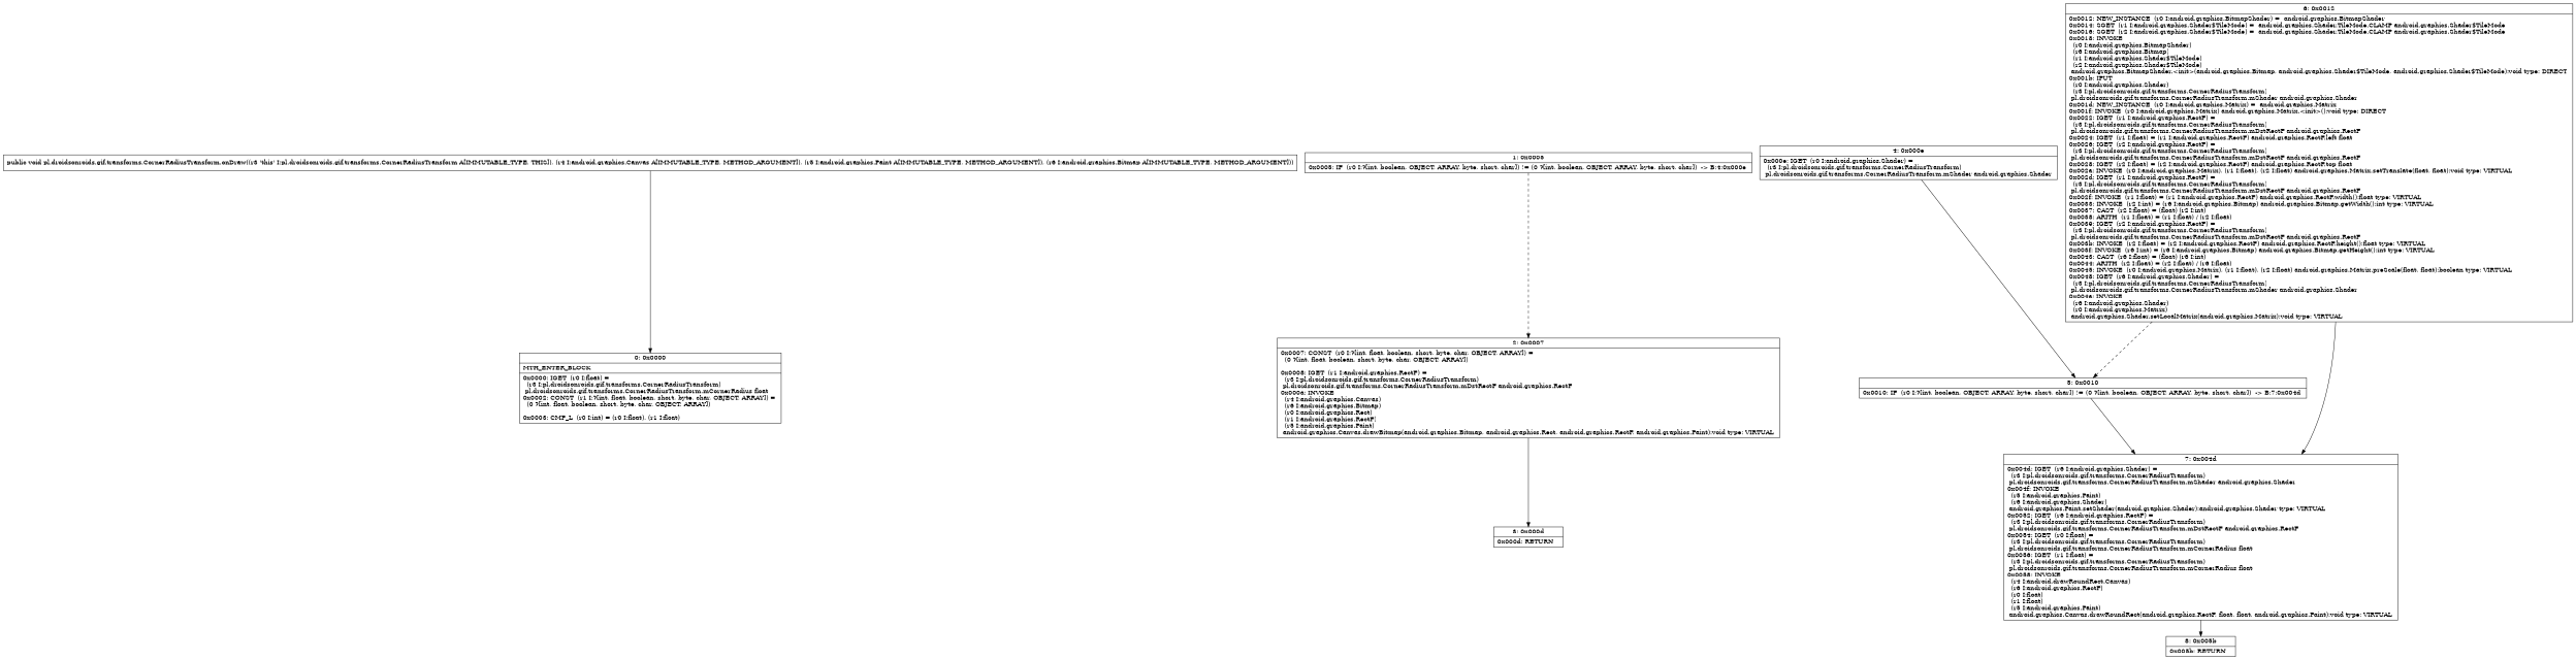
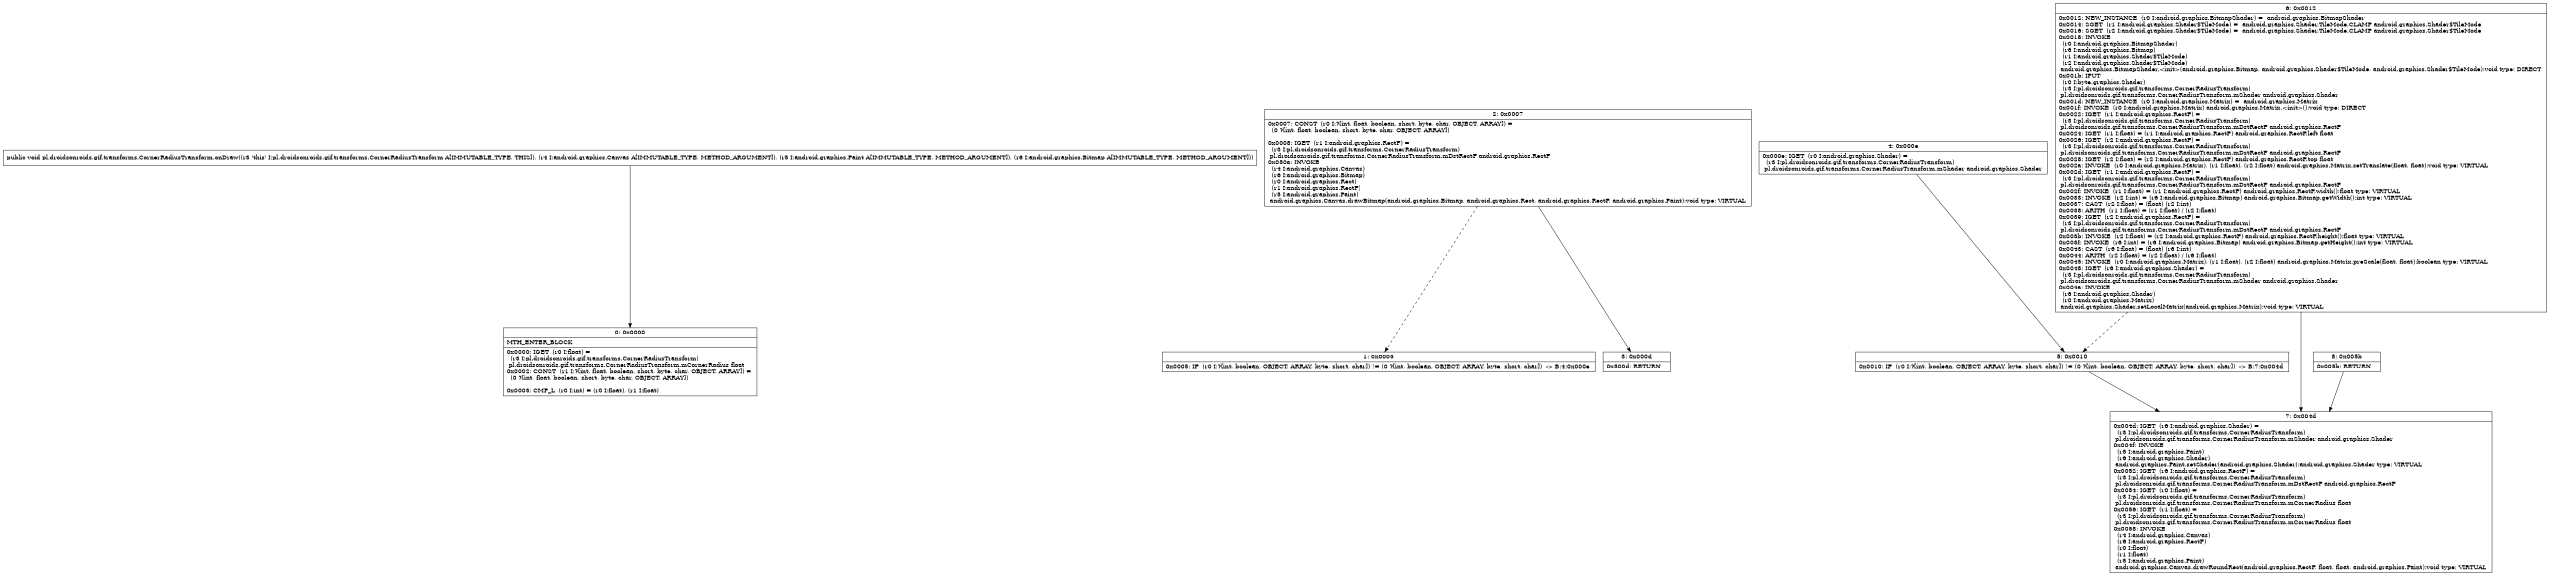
  digraph {
    node [shape=record]
    n1 [label="{0\:\ 0x0000|MTH_ENTER_BLOCK\l|0x0000: IGET  (r0 I:float) = \l  (r3 I:pl.droidsonroids.gif.transforms.CornerRadiusTransform)\l pl.droidsonroids.gif.transforms.CornerRadiusTransform.mCornerRadius float \l0x0002: CONST  (r1 I:?[int, float, boolean, short, byte, char, OBJECT, ARRAY]) = \l  (0 ?[int, float, boolean, short, byte, char, OBJECT, ARRAY])\l \l0x0003: CMP_L  (r0 I:int) = (r0 I:float), (r1 I:float) \l}"]
    n2 [label="{1\:\ 0x0005|0x0005: IF  (r0 I:?[int, boolean, OBJECT, ARRAY, byte, short, char]) != (0 ?[int, boolean, OBJECT, ARRAY, byte, short, char])  \-\> B:4:0x000e \l}"]
-   n3 [label="{2\:\ 0x0007|0x0007: CONST  (r0 I:?[int, float, boolean, short, byte, char, OBJECT, ARRAY]) = \l  (0 ?[int, float, boolean, short, byte, char, OBJECT, ARRAY])\l \l0x0008: IGET  (r1 I:android.graphics.RectF) = \l  (r3 I:pl.droidsonroids.gif.transforms.CornerRadiusTransform)\l pl.droidsonroids.gif.transforms.CornerRadiusTransform.mDstRectF android.graphics.RectF \l0x000a: INVOKE  \l  (r4 I:android.graphics.Canvas)\l  (r6 I:android.graphics.Bitmap)\l  (r0 I:android.graphics.Rect)\l  (r1 I:android.graphics.RectF)\l  (r5 I:android.graphics.Paint)\l android.graphics.Canvas.drawBitmap(android.graphics.Bitmap, android.graphics.Rect, android.graphics.RectF, android.graphics.Paint):void type: VIRTUAL \l}"]
-   n4 [label="{3\:\ 0x000d|0x000d: RETURN   \l}"]
+   n3 [label="{2\:\ 0x0007|0x0007: CONST  (r0 I:?[int, float, boolean, short, byte, char, OBJECT, ARRAY]) = \l  (0 ?[int, float, boolean, short, byte, char, OBJECT, ARRAY])\l \l0x0008: IGET  (r1 I:android.graphics.RectF) = \l  (r3 I:pl.droidsonroids.gif.transforms.CornerRadiusTransform)\l pl.droidsonroids.gif.transforms.CornerRadiusTransform.mDstRectF android.graphics.RectF \l0x050a: INVOKE  \l  (r4 I:android.graphics.Canvas)\l  (r6 I:android.graphics.Bitmap)\l  (r0 I:android.graphics.Rect)\l  (r1 I:android.graphics.RectF)\l  (r5 I:android.graphics.Paint)\l android.graphics.Canvas.drawBitmap(android.graphics.Bitmap, android.graphics.Rect, android.graphics.RectF, android.graphics.Paint):void type: VIRTUAL \l}"]
+   n4 [label="{3\:\ 0x000d|0x500d: RETURN   \l}"]
    n5 [label="{4\:\ 0x000e|0x000e: IGET  (r0 I:android.graphics.Shader) = \l  (r3 I:pl.droidsonroids.gif.transforms.CornerRadiusTransform)\l pl.droidsonroids.gif.transforms.CornerRadiusTransform.mShader android.graphics.Shader \l}"]
    n6 [label="{5\:\ 0x0010|0x0010: IF  (r0 I:?[int, boolean, OBJECT, ARRAY, byte, short, char]) != (0 ?[int, boolean, OBJECT, ARRAY, byte, short, char])  \-\> B:7:0x004d \l}"]
-   n7 [label="{7\:\ 0x004d|0x004d: IGET  (r6 I:android.graphics.Shader) = \l  (r3 I:pl.droidsonroids.gif.transforms.CornerRadiusTransform)\l pl.droidsonroids.gif.transforms.CornerRadiusTransform.mShader android.graphics.Shader \l0x004f: INVOKE  \l  (r5 I:android.graphics.Paint)\l  (r6 I:android.graphics.Shader)\l android.graphics.Paint.setShader(android.graphics.Shader):android.graphics.Shader type: VIRTUAL \l0x0052: IGET  (r6 I:android.graphics.RectF) = \l  (r3 I:pl.droidsonroids.gif.transforms.CornerRadiusTransform)\l pl.droidsonroids.gif.transforms.CornerRadiusTransform.mDstRectF android.graphics.RectF \l0x0054: IGET  (r0 I:float) = \l  (r3 I:pl.droidsonroids.gif.transforms.CornerRadiusTransform)\l pl.droidsonroids.gif.transforms.CornerRadiusTransform.mCornerRadius float \l0x0056: IGET  (r1 I:float) = \l  (r3 I:pl.droidsonroids.gif.transforms.CornerRadiusTransform)\l pl.droidsonroids.gif.transforms.CornerRadiusTransform.mCornerRadius float \l0x0058: INVOKE  \l  (r4 I:android.drawRoundRect.Canvas)\l  (r6 I:android.graphics.RectF)\l  (r0 I:float)\l  (r1 I:float)\l  (r5 I:android.graphics.Paint)\l android.graphics.Canvas.drawRoundRect(android.graphics.RectF, float, float, android.graphics.Paint):void type: VIRTUAL \l}"]
-   n8 [label="{6\:\ 0x0012|0x0012: NEW_INSTANCE  (r0 I:android.graphics.BitmapShader) =  android.graphics.BitmapShader \l0x0014: SGET  (r1 I:android.graphics.Shader$TileMode) =  android.graphics.Shader.TileMode.CLAMP android.graphics.Shader$TileMode \l0x0016: SGET  (r2 I:android.graphics.Shader$TileMode) =  android.graphics.Shader.TileMode.CLAMP android.graphics.Shader$TileMode \l0x0018: INVOKE  \l  (r0 I:android.graphics.BitmapShader)\l  (r6 I:android.graphics.Bitmap)\l  (r1 I:android.graphics.Shader$TileMode)\l  (r2 I:android.graphics.Shader$TileMode)\l android.graphics.BitmapShader.\<init\>(android.graphics.Bitmap, android.graphics.Shader$TileMode, android.graphics.Shader$TileMode):void type: DIRECT \l0x001b: IPUT  \l  (r0 I:android.graphics.Shader)\l  (r3 I:pl.droidsonroids.gif.transforms.CornerRadiusTransform)\l pl.droidsonroids.gif.transforms.CornerRadiusTransform.mShader android.graphics.Shader \l0x001d: NEW_INSTANCE  (r0 I:android.graphics.Matrix) =  android.graphics.Matrix \l0x001f: INVOKE  (r0 I:android.graphics.Matrix) android.graphics.Matrix.\<init\>():void type: DIRECT \l0x0022: IGET  (r1 I:android.graphics.RectF) = \l  (r3 I:pl.droidsonroids.gif.transforms.CornerRadiusTransform)\l pl.droidsonroids.gif.transforms.CornerRadiusTransform.mDstRectF android.graphics.RectF \l0x0024: IGET  (r1 I:float) = (r1 I:android.graphics.RectF) android.graphics.RectF.left float \l0x0026: IGET  (r2 I:android.graphics.RectF) = \l  (r3 I:pl.droidsonroids.gif.transforms.CornerRadiusTransform)\l pl.droidsonroids.gif.transforms.CornerRadiusTransform.mDstRectF android.graphics.RectF \l0x0028: IGET  (r2 I:float) = (r2 I:android.graphics.RectF) android.graphics.RectF.top float \l0x002a: INVOKE  (r0 I:android.graphics.Matrix), (r1 I:float), (r2 I:float) android.graphics.Matrix.setTranslate(float, float):void type: VIRTUAL \l0x002d: IGET  (r1 I:android.graphics.RectF) = \l  (r3 I:pl.droidsonroids.gif.transforms.CornerRadiusTransform)\l pl.droidsonroids.gif.transforms.CornerRadiusTransform.mDstRectF android.graphics.RectF \l0x002f: INVOKE  (r1 I:float) = (r1 I:android.graphics.RectF) android.graphics.RectF.width():float type: VIRTUAL \l0x0033: INVOKE  (r2 I:int) = (r6 I:android.graphics.Bitmap) android.graphics.Bitmap.getWidth():int type: VIRTUAL \l0x0037: CAST  (r2 I:float) = (float) (r2 I:int) \l0x0038: ARITH  (r1 I:float) = (r1 I:float) \/ (r2 I:float) \l0x0039: IGET  (r2 I:android.graphics.RectF) = \l  (r3 I:pl.droidsonroids.gif.transforms.CornerRadiusTransform)\l pl.droidsonroids.gif.transforms.CornerRadiusTransform.mDstRectF android.graphics.RectF \l0x003b: INVOKE  (r2 I:float) = (r2 I:android.graphics.RectF) android.graphics.RectF.height():float type: VIRTUAL \l0x003f: INVOKE  (r6 I:int) = (r6 I:android.graphics.Bitmap) android.graphics.Bitmap.getHeight():int type: VIRTUAL \l0x0043: CAST  (r6 I:float) = (float) (r6 I:int) \l0x0044: ARITH  (r2 I:float) = (r2 I:float) \/ (r6 I:float) \l0x0045: INVOKE  (r0 I:android.graphics.Matrix), (r1 I:float), (r2 I:float) android.graphics.Matrix.preScale(float, float):boolean type: VIRTUAL \l0x0048: IGET  (r6 I:android.graphics.Shader) = \l  (r3 I:pl.droidsonroids.gif.transforms.CornerRadiusTransform)\l pl.droidsonroids.gif.transforms.CornerRadiusTransform.mShader android.graphics.Shader \l0x004a: INVOKE  \l  (r6 I:android.graphics.Shader)\l  (r0 I:android.graphics.Matrix)\l android.graphics.Shader.setLocalMatrix(android.graphics.Matrix):void type: VIRTUAL \l}"]
+   n7 [label="{7\:\ 0x004d|0x004d: IGET  (r6 I:android.graphics.Shader) = \l  (r3 I:pl.droidsonroids.gif.transforms.CornerRadiusTransform)\l pl.droidsonroids.gif.transforms.CornerRadiusTransform.mShader android.graphics.Shader \l0x004f: INVOKE  \l  (r5 I:android.graphics.Paint)\l  (r6 I:android.graphics.Shader)\l android.graphics.Paint.setShader(android.graphics.Shader):android.graphics.Shader type: VIRTUAL \l0x0052: IGET  (r6 I:android.graphics.RectF) = \l  (r3 I:pl.droidsonroids.gif.transforms.CornerRadiusTransform)\l pl.droidsonroids.gif.transforms.CornerRadiusTransform.mDstRectF android.graphics.RectF \l0x0054: IGET  (r0 I:float) = \l  (r3 I:pl.droidsonroids.gif.transforms.CornerRadiusTransform)\l pl.droidsonroids.gif.transforms.CornerRadiusTransform.mCornerRadius float \l0x0056: IGET  (r1 I:float) = \l  (r3 I:pl.droidsonroids.gif.transforms.CornerRadiusTransform)\l pl.droidsonroids.gif.transforms.CornerRadiusTransform.mCornerRadius float \l0x0058: INVOKE  \l  (r4 I:android.graphics.Canvas)\l  (r6 I:android.graphics.RectF)\l  (r0 I:float)\l  (r1 I:float)\l  (r5 I:android.graphics.Paint)\l android.graphics.Canvas.drawRoundRect(android.graphics.RectF, float, float, android.graphics.Paint):void type: VIRTUAL \l}"]
+   n8 [label="{6\:\ 0x0012|0x0012: NEW_INSTANCE  (r0 I:android.graphics.BitmapShader) =  android.graphics.BitmapShader \l0x0014: SGET  (r1 I:android.graphics.Shader$TileMode) =  android.graphics.Shader.TileMode.CLAMP android.graphics.Shader$TileMode \l0x0016: SGET  (r2 I:android.graphics.Shader$TileMode) =  android.graphics.Shader.TileMode.CLAMP android.graphics.Shader$TileMode \l0x0018: INVOKE  \l  (r0 I:android.graphics.BitmapShader)\l  (r6 I:android.graphics.Bitmap)\l  (r1 I:android.graphics.Shader$TileMode)\l  (r2 I:android.graphics.Shader$TileMode)\l android.graphics.BitmapShader.\<init\>(android.graphics.Bitmap, android.graphics.Shader$TileMode, android.graphics.Shader$TileMode):void type: DIRECT \l0x001b: IPUT  \l  (r0 I:byte.graphics.Shader)\l  (r3 I:pl.droidsonroids.gif.transforms.CornerRadiusTransform)\l pl.droidsonroids.gif.transforms.CornerRadiusTransform.mShader android.graphics.Shader \l0x001d: NEW_INSTANCE  (r0 I:android.graphics.Matrix) =  android.graphics.Matrix \l0x001f: INVOKE  (r0 I:android.graphics.Matrix) android.graphics.Matrix.\<init\>():void type: DIRECT \l0x0022: IGET  (r1 I:android.graphics.RectF) = \l  (r3 I:pl.droidsonroids.gif.transforms.CornerRadiusTransform)\l pl.droidsonroids.gif.transforms.CornerRadiusTransform.mDstRectF android.graphics.RectF \l0x0024: IGET  (r1 I:float) = (r1 I:android.graphics.RectF) android.graphics.RectF.left float \l0x0026: IGET  (r2 I:android.graphics.RectF) = \l  (r3 I:pl.droidsonroids.gif.transforms.CornerRadiusTransform)\l pl.droidsonroids.gif.transforms.CornerRadiusTransform.mDstRectF android.graphics.RectF \l0x0028: IGET  (r2 I:float) = (r2 I:android.graphics.RectF) android.graphics.RectF.top float \l0x002a: INVOKE  (r0 I:android.graphics.Matrix), (r1 I:float), (r2 I:float) android.graphics.Matrix.setTranslate(float, float):void type: VIRTUAL \l0x002d: IGET  (r1 I:android.graphics.RectF) = \l  (r3 I:pl.droidsonroids.gif.transforms.CornerRadiusTransform)\l pl.droidsonroids.gif.transforms.CornerRadiusTransform.mDstRectF android.graphics.RectF \l0x002f: INVOKE  (r1 I:float) = (r1 I:android.graphics.RectF) android.graphics.RectF.width():float type: VIRTUAL \l0x0033: INVOKE  (r2 I:int) = (r6 I:android.graphics.Bitmap) android.graphics.Bitmap.getWidth():int type: VIRTUAL \l0x0037: CAST  (r2 I:float) = (float) (r2 I:int) \l0x0038: ARITH  (r1 I:float) = (r1 I:float) \/ (r2 I:float) \l0x0039: IGET  (r2 I:android.graphics.RectF) = \l  (r3 I:pl.droidsonroids.gif.transforms.CornerRadiusTransform)\l pl.droidsonroids.gif.transforms.CornerRadiusTransform.mDstRectF android.graphics.RectF \l0x003b: INVOKE  (r2 I:float) = (r2 I:android.graphics.RectF) android.graphics.RectF.height():float type: VIRTUAL \l0x003f: INVOKE  (r6 I:int) = (r6 I:android.graphics.Bitmap) android.graphics.Bitmap.getHeight():int type: VIRTUAL \l0x0043: CAST  (r6 I:float) = (float) (r6 I:int) \l0x0044: ARITH  (r2 I:float) = (r2 I:float) \/ (r6 I:float) \l0x0045: INVOKE  (r0 I:android.graphics.Matrix), (r1 I:float), (r2 I:float) android.graphics.Matrix.preScale(float, float):boolean type: VIRTUAL \l0x0048: IGET  (r6 I:android.graphics.Shader) = \l  (r3 I:pl.droidsonroids.gif.transforms.CornerRadiusTransform)\l pl.droidsonroids.gif.transforms.CornerRadiusTransform.mShader android.graphics.Shader \l0x004a: INVOKE  \l  (r6 I:android.graphics.Shader)\l  (r0 I:android.graphics.Matrix)\l android.graphics.Shader.setLocalMatrix(android.graphics.Matrix):void type: VIRTUAL \l}"]
    n9 [label="{8\:\ 0x005b|0x005b: RETURN   \l}"]
    n10 [label="{public void pl.droidsonroids.gif.transforms.CornerRadiusTransform.onDraw((r3 'this' I:pl.droidsonroids.gif.transforms.CornerRadiusTransform A[IMMUTABLE_TYPE, THIS]), (r4 I:android.graphics.Canvas A[IMMUTABLE_TYPE, METHOD_ARGUMENT]), (r5 I:android.graphics.Paint A[IMMUTABLE_TYPE, METHOD_ARGUMENT]), (r6 I:android.graphics.Bitmap A[IMMUTABLE_TYPE, METHOD_ARGUMENT])) }"]
-   n2 -> n3 [style=dashed]
+   n3 -> n2 [style=dashed]
    n3 -> n4
    n5 -> n6
    n6 -> n7
-   n7 -> n9
+   n9 -> n7
    n8 -> n6 [style=dashed]
    n8 -> n7
    n10 -> n1
  }
